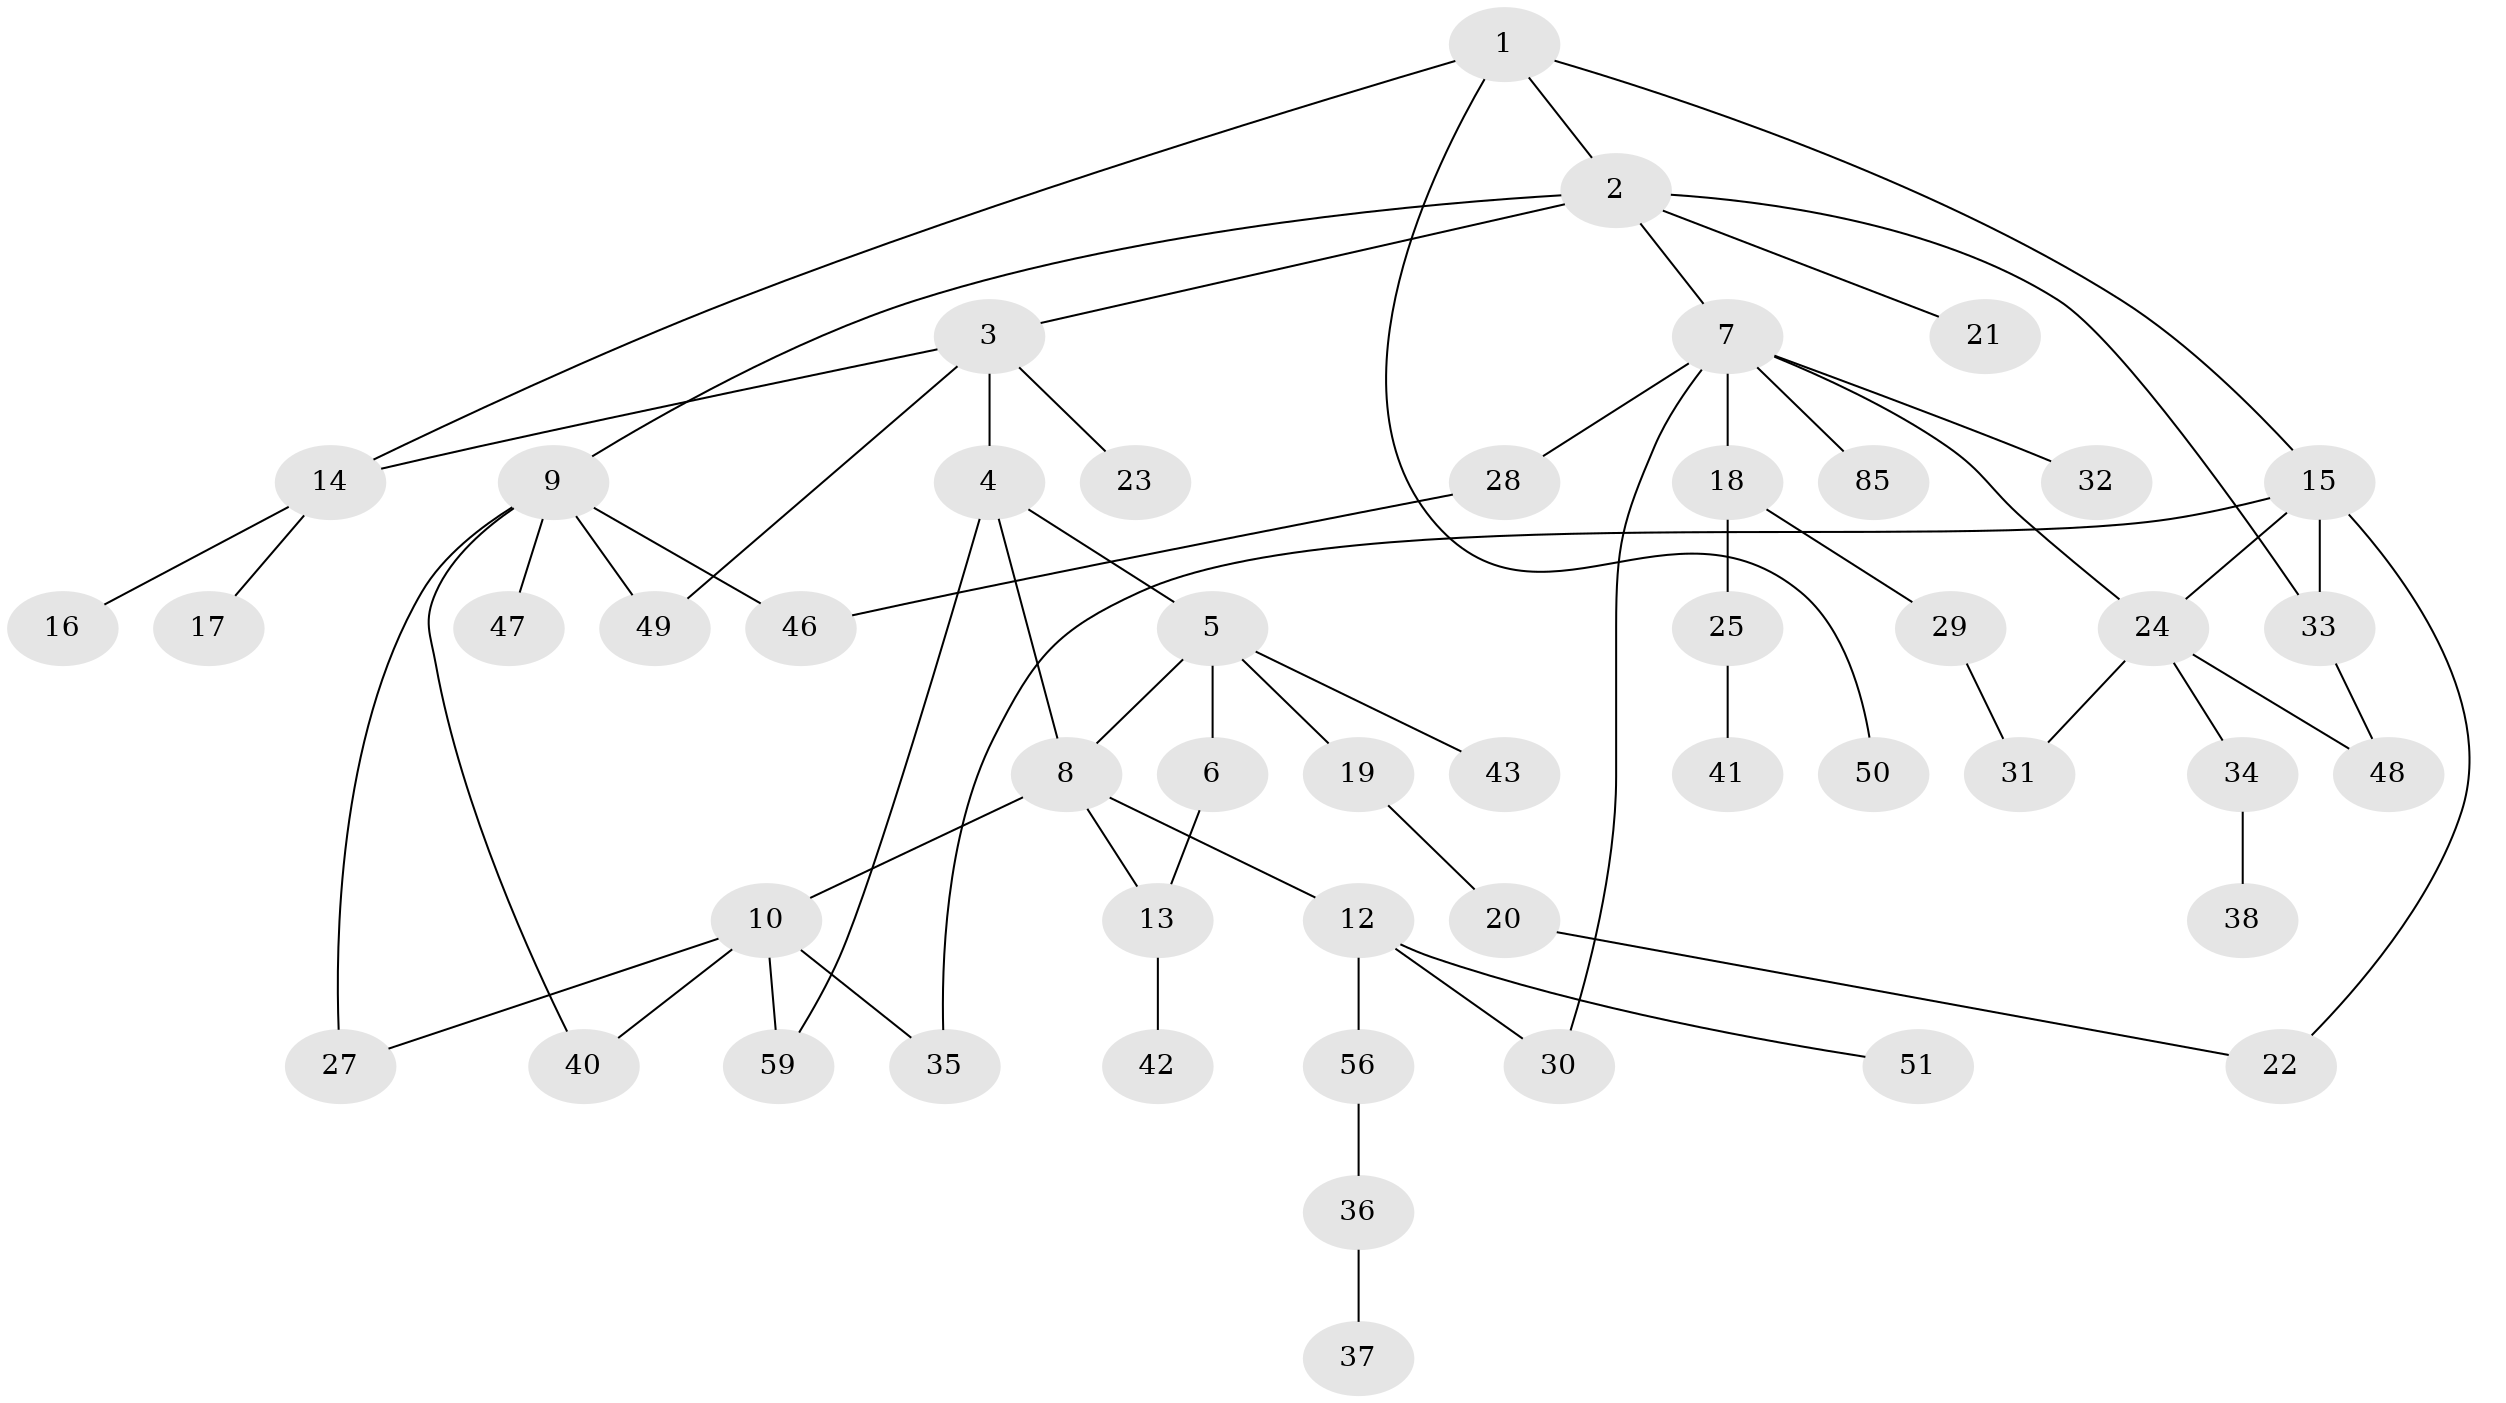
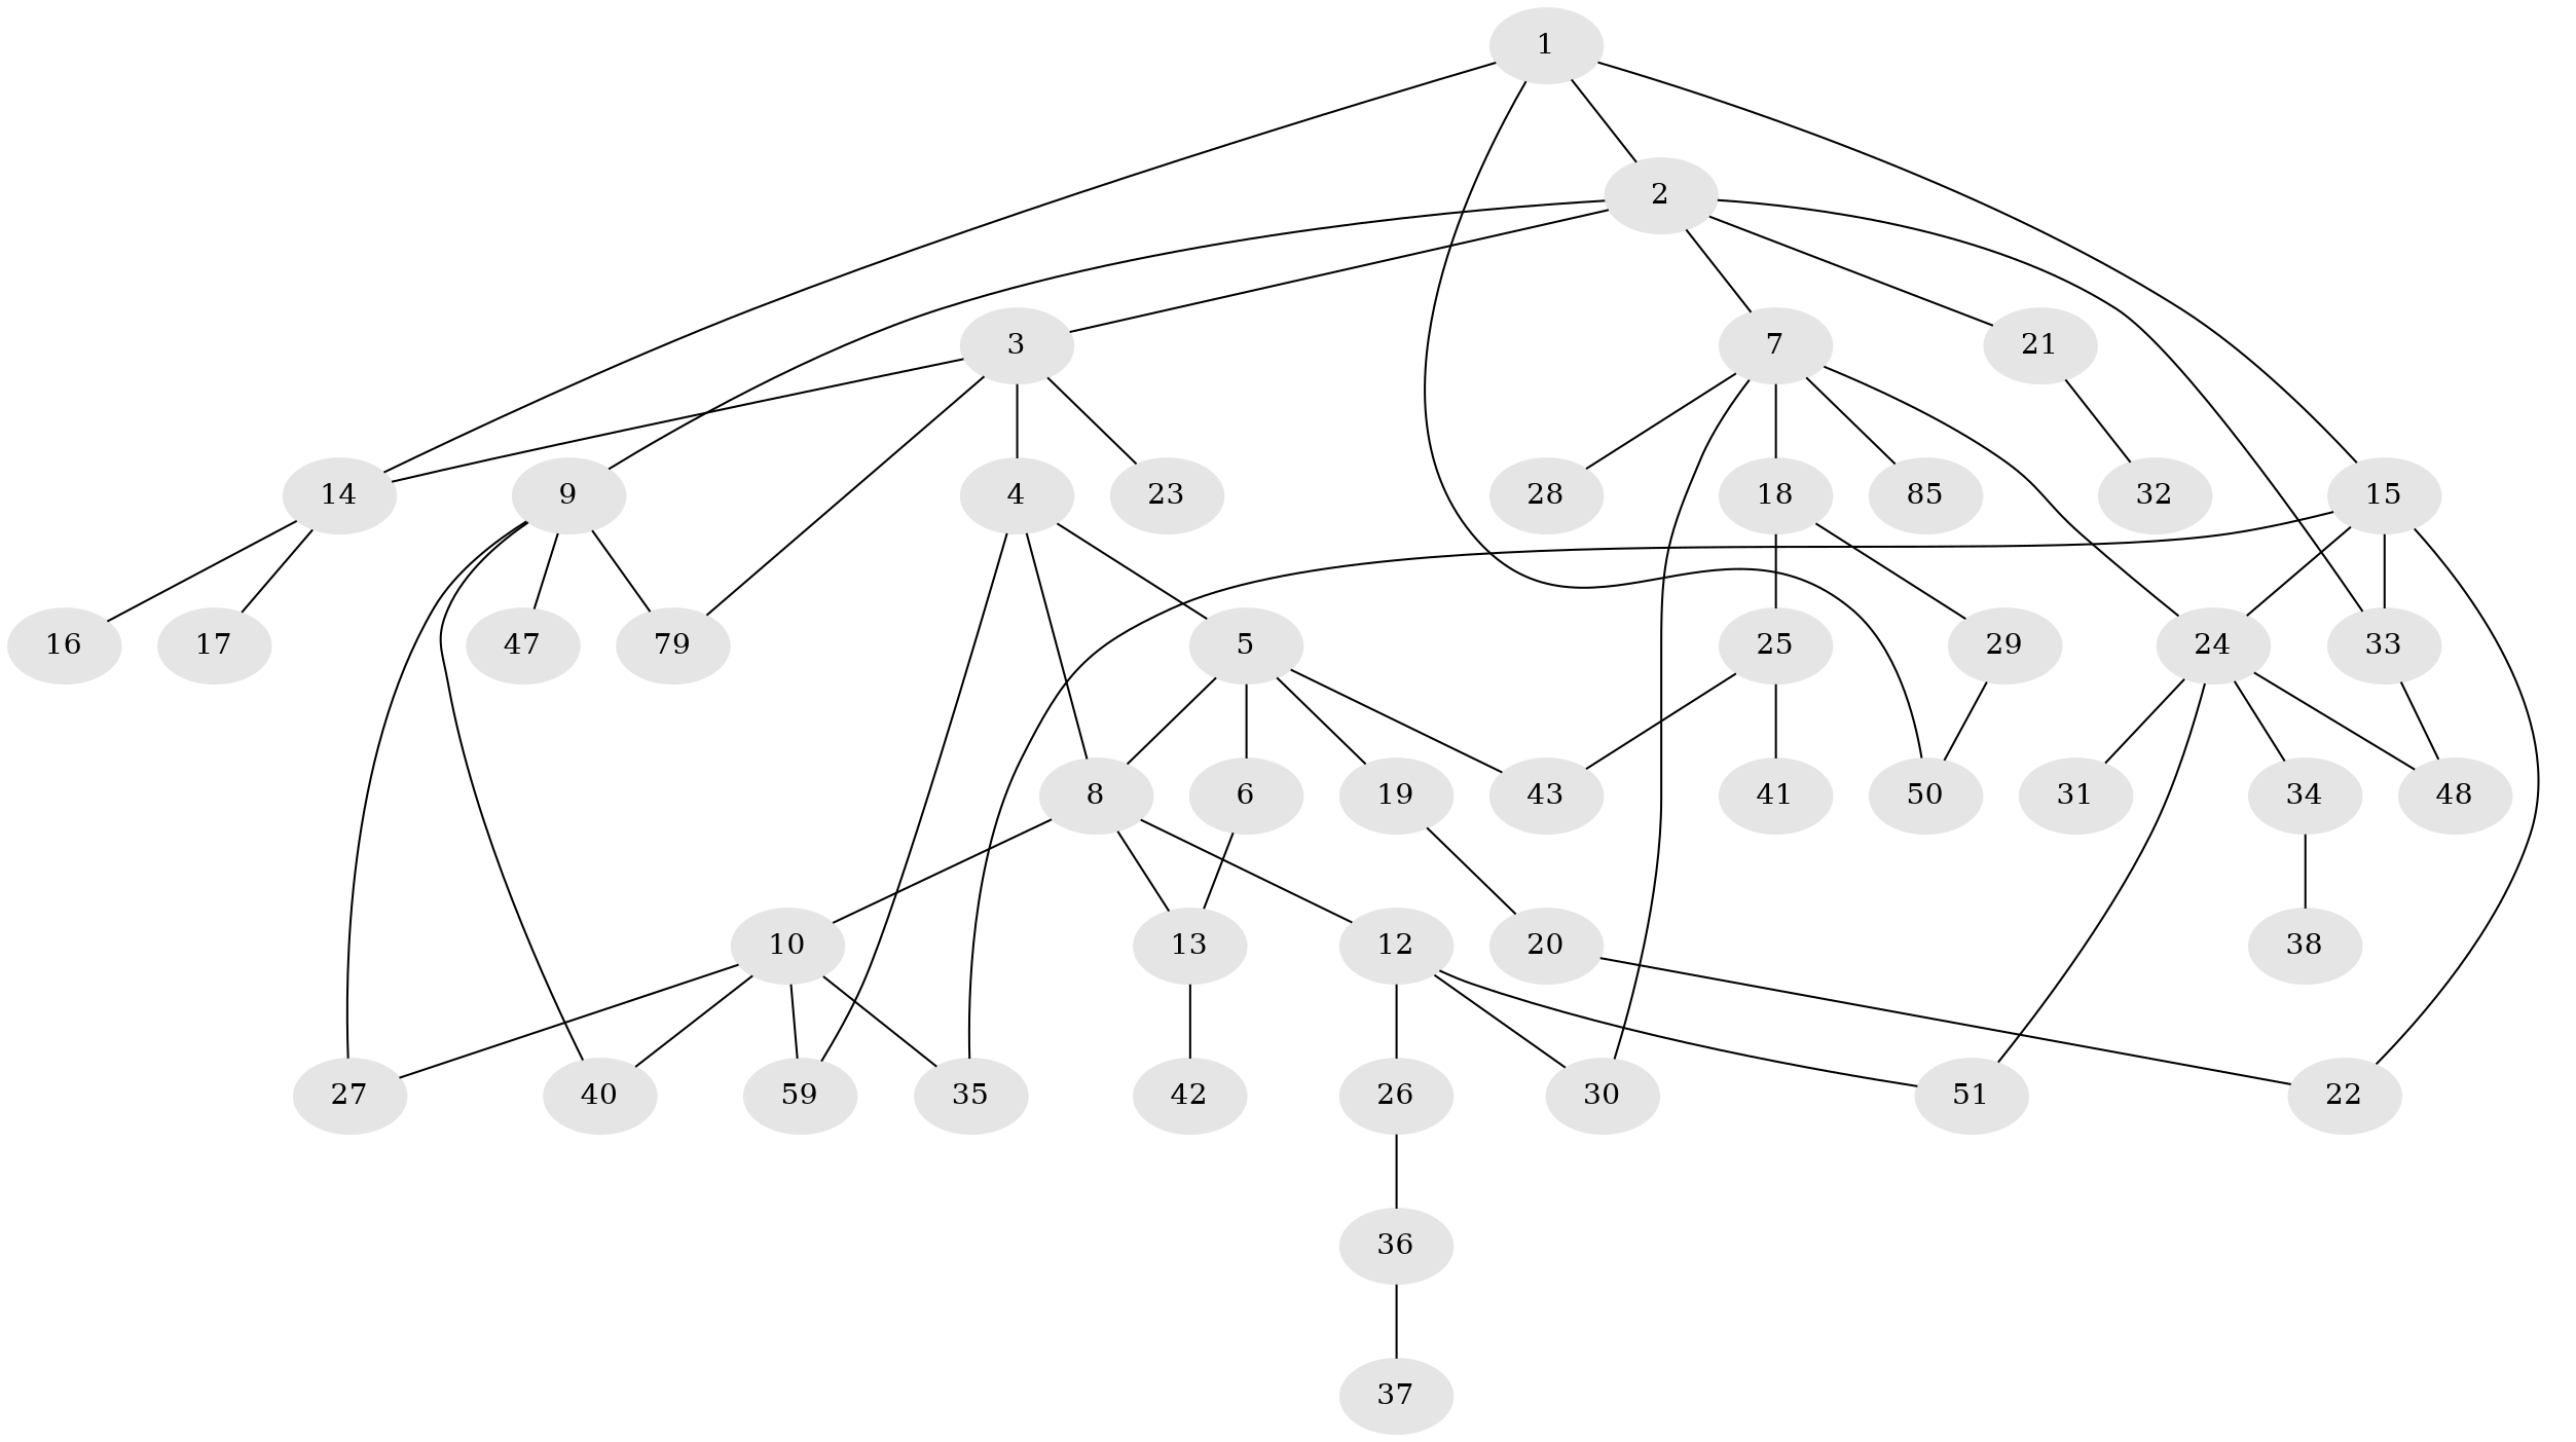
  graph {
    node [color=gray90 style=filled]
    1
    2
    14
    15
    50
    3
    7
    9
    21
    33
    16
    17
    24
    35
    22
    4
    23
-   49
+   49 [label=79]
    18
    28
    30
    n22 [label=85]
    27
    40
-   46
    47
    32
    48
    5
    8
    n31 [label=59]
    6
    19
    43
    13
    10
    12
    20
    42
    25
    29
    51
    31
    34
-   26 [label=56]
+   26
    36
    41
    38
    37
    1 -- 2
    1 -- 14
    1 -- 15
    1 -- 50
    2 -- 3
    2 -- 7
    2 -- 9
    2 -- 21
    2 -- 33
    14 -- 16
    14 -- 17
    15 -- 33
    15 -- 24
    15 -- 35
    15 -- 22
    3 -- 14
    3 -- 4
    3 -- 23
    3 -- 49
    7 -- 24
    7 -- 18
    7 -- 28
    7 -- 30
    7 -- n22
    9 -- 49
    9 -- 27
    9 -- 40
-   9 -- 46
    9 -- 47
-   7 -- 32
+   21 -- 32
    33 -- 48
    24 -- 48
+   24 -- 51
    24 -- 31
    24 -- 34
    4 -- 5
    4 -- 8
    4 -- n31
    18 -- 25
    18 -- 29
-   28 -- 46
    5 -- 8
    5 -- 6
    5 -- 19
    5 -- 43
    8 -- 13
    8 -- 10
    8 -- 12
    6 -- 13
    19 -- 20
    13 -- 42
    10 -- 35
    10 -- 27
    10 -- 40
    10 -- n31
    12 -- 30
    12 -- 51
    12 -- 26
    20 -- 22
+   25 -- 43
    25 -- 41
-   29 -- 31
+   29 -- 50
    34 -- 38
    26 -- 36
    36 -- 37
  }
